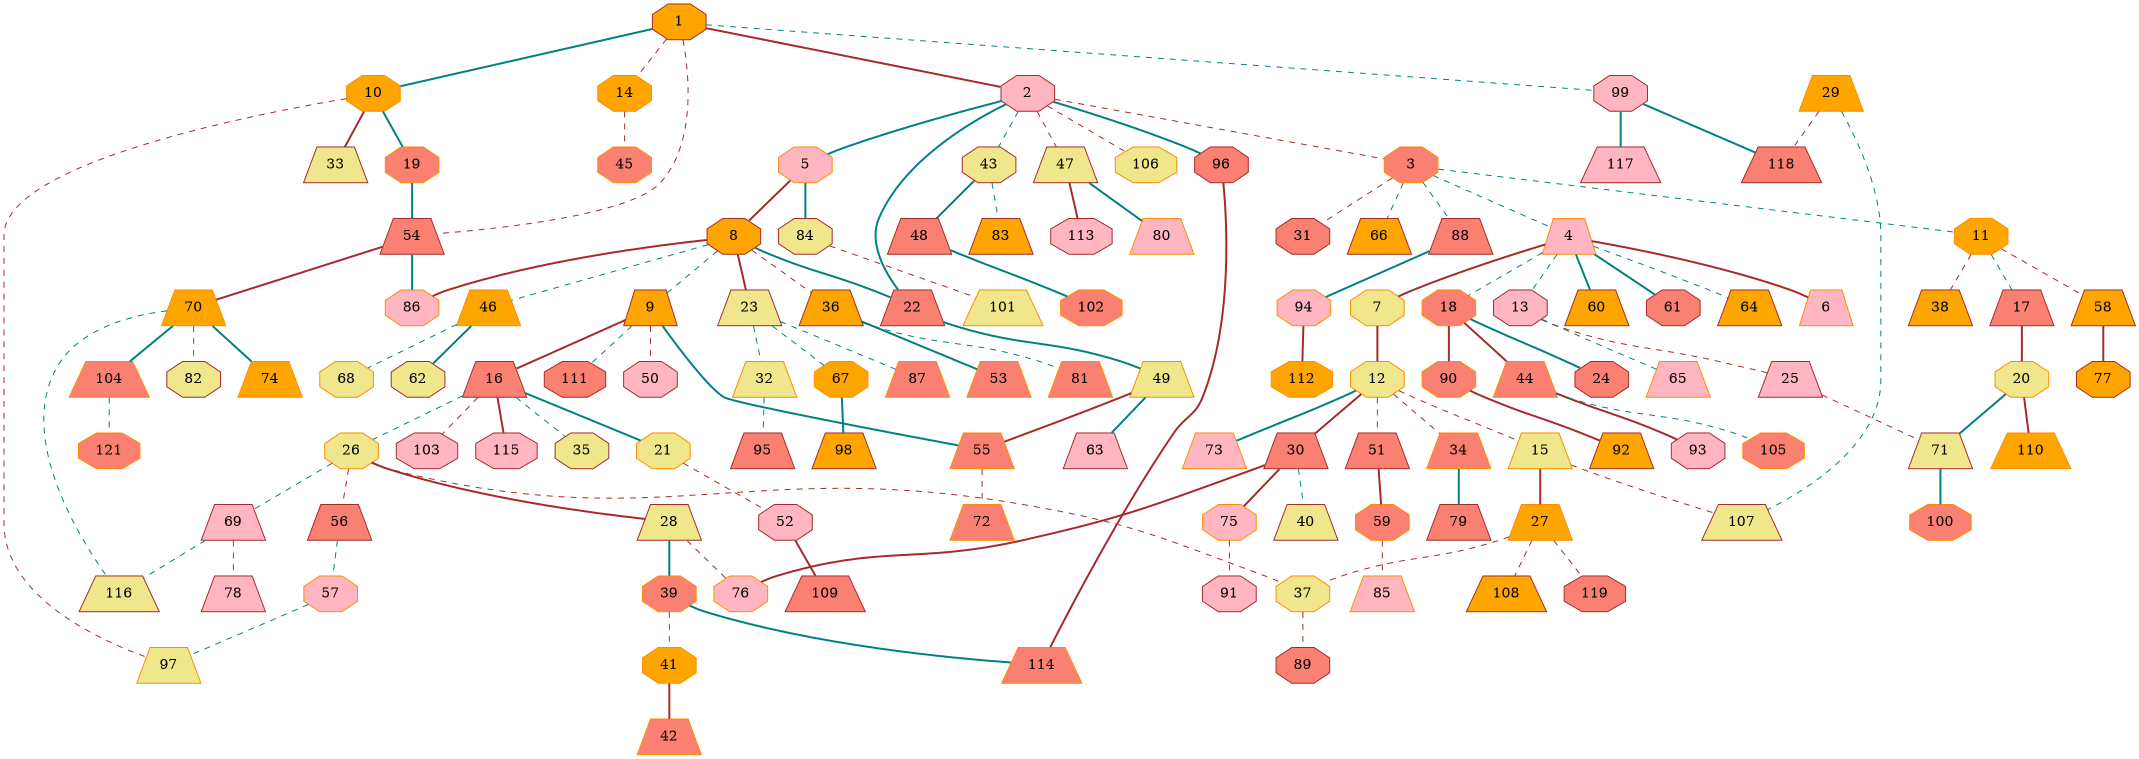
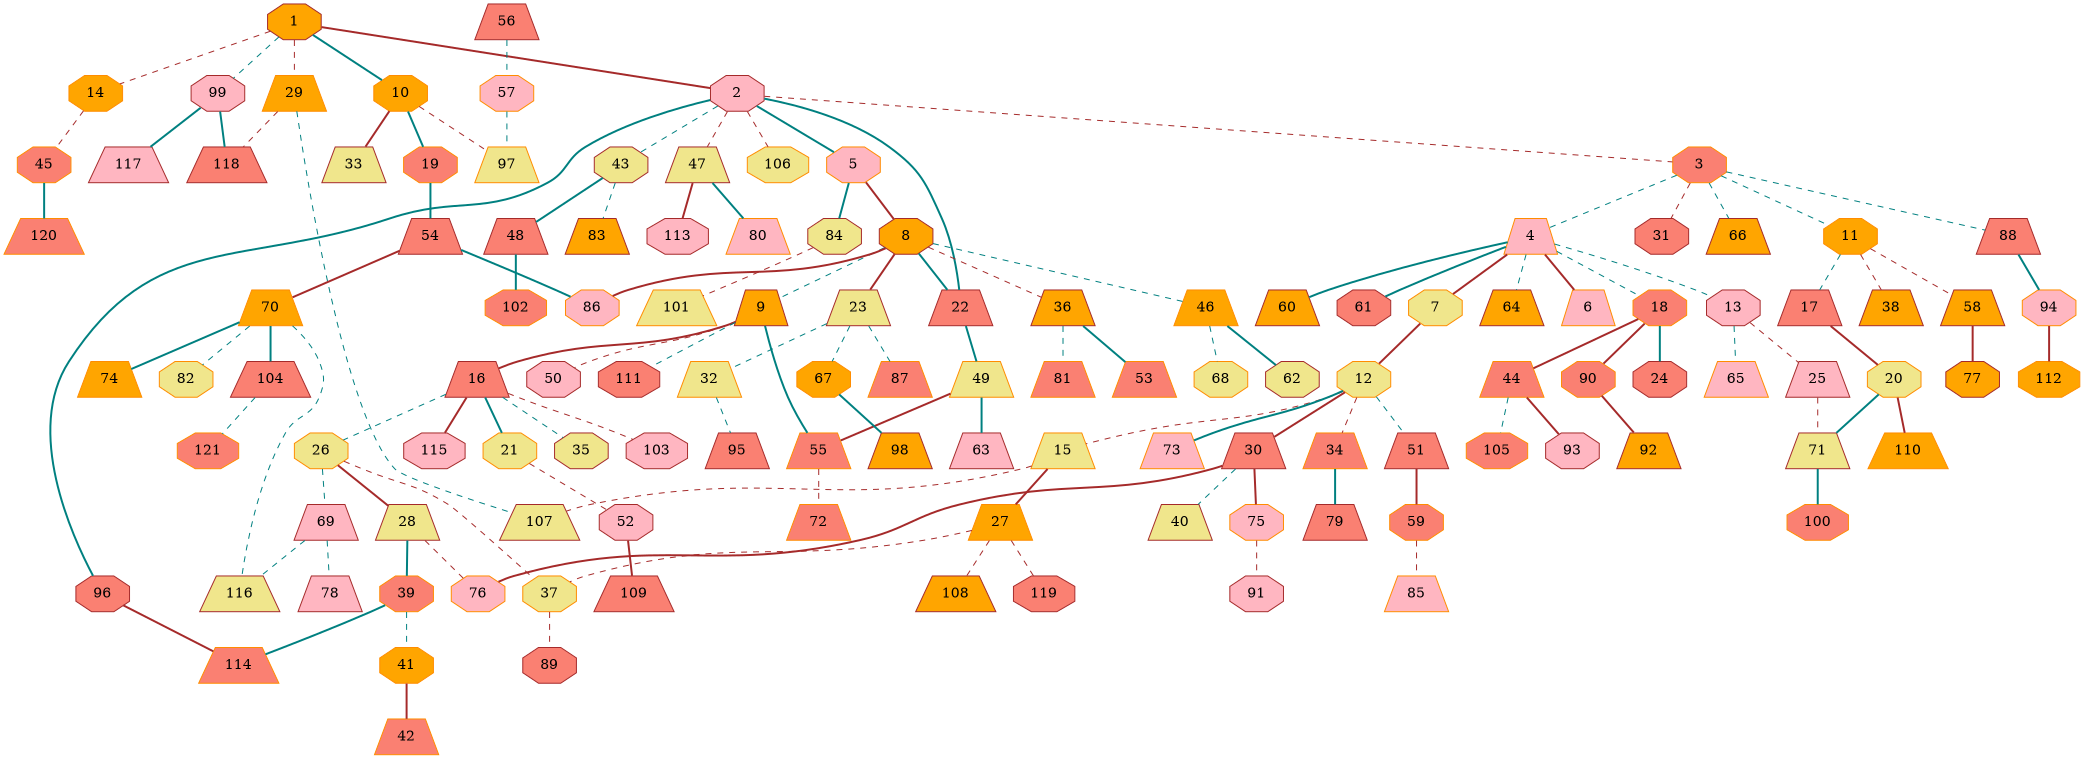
  graph {
    node [color=brown fillcolor=salmon shape=trapezium style=filled]
    edge [color=teal style=dashed]
    1 [fillcolor=orange shape=octagon]
    2 [fillcolor=lightpink shape=octagon]
    10 [color=darkorange fillcolor=orange shape=octagon]
    14 [color=darkorange fillcolor=orange shape=octagon]
    29 [color=darkorange fillcolor=orange]
    99 [fillcolor=lightpink shape=octagon]
    3 [color=darkorange shape=octagon]
    5 [color=darkorange fillcolor=lightpink shape=octagon]
    22
    43 [fillcolor=khaki shape=octagon]
    47 [fillcolor=khaki]
    96 [shape=octagon]
    106 [color=darkorange fillcolor=khaki shape=octagon]
    19 [color=darkorange shape=octagon]
    33 [fillcolor=khaki]
    97 [color=darkorange fillcolor=khaki]
    45 [color=darkorange shape=octagon]
    107 [fillcolor=khaki]
    118
    117 [fillcolor=lightpink]
    4 [color=darkorange fillcolor=lightpink]
    11 [color=darkorange fillcolor=orange shape=octagon]
    31 [shape=octagon]
    66 [fillcolor=orange]
    88
    8 [fillcolor=orange shape=octagon]
    84 [fillcolor=khaki shape=octagon]
    49 [color=darkorange fillcolor=khaki]
    48
    83 [fillcolor=orange]
    80 [color=darkorange fillcolor=lightpink]
    113 [fillcolor=lightpink shape=octagon]
    114 [color=darkorange]
    6 [color=darkorange fillcolor=lightpink]
    7 [color=darkorange fillcolor=khaki shape=octagon]
    13 [fillcolor=lightpink shape=octagon]
    18 [color=darkorange shape=octagon]
    60 [fillcolor=orange]
    61 [shape=octagon]
    64 [fillcolor=orange]
    17
    38 [fillcolor=orange]
    58 [fillcolor=orange]
    94 [color=darkorange fillcolor=lightpink shape=octagon]
    12 [color=darkorange fillcolor=khaki shape=octagon]
    25 [fillcolor=lightpink]
    65 [color=darkorange fillcolor=lightpink]
    24 [shape=octagon]
    44 [color=darkorange]
    90 [color=darkorange shape=octagon]
    9 [fillcolor=orange]
    23 [fillcolor=khaki]
    36 [fillcolor=orange]
    46 [color=darkorange fillcolor=orange]
    86 [color=darkorange fillcolor=lightpink shape=octagon]
    101 [color=darkorange fillcolor=khaki]
    15 [color=darkorange fillcolor=khaki]
    30
    34 [color=darkorange]
    51
    73 [color=darkorange fillcolor=lightpink]
    16
    50 [fillcolor=lightpink shape=octagon]
    55 [color=darkorange]
    111 [shape=octagon]
    32 [color=darkorange fillcolor=khaki]
    67 [color=darkorange fillcolor=orange shape=octagon]
    87 [color=darkorange]
    53 [color=darkorange]
    81 [color=darkorange]
    62 [fillcolor=khaki shape=octagon]
    68 [color=darkorange fillcolor=khaki shape=octagon]
    21 [color=darkorange fillcolor=khaki shape=octagon]
    26 [color=darkorange fillcolor=khaki shape=octagon]
    35 [fillcolor=khaki shape=octagon]
    103 [fillcolor=lightpink shape=octagon]
    115 [fillcolor=lightpink shape=octagon]
    72 [color=darkorange]
    54
    20 [color=darkorange fillcolor=khaki shape=octagon]
    77 [fillcolor=orange shape=octagon]
    27 [color=darkorange fillcolor=orange]
    76 [color=darkorange fillcolor=lightpink shape=octagon]
    40 [fillcolor=khaki]
    75 [color=darkorange fillcolor=lightpink shape=octagon]
    79
    59 [color=darkorange shape=octagon]
    71 [fillcolor=khaki]
+   120 [color=darkorange]
    37 [color=darkorange fillcolor=khaki shape=octagon]
    108 [fillcolor=orange]
    119 [shape=octagon]
    52 [fillcolor=lightpink shape=octagon]
    28 [fillcolor=khaki]
    56
    69 [fillcolor=lightpink]
    110 [color=darkorange fillcolor=orange]
    93 [fillcolor=lightpink shape=octagon]
    105 [color=darkorange shape=octagon]
    92 [fillcolor=orange]
    70 [color=darkorange fillcolor=orange]
    100 [color=darkorange shape=octagon]
    109
    63 [fillcolor=lightpink]
    95
    98 [fillcolor=orange]
    39 [color=darkorange shape=octagon]
    89 [shape=octagon]
    57 [color=darkorange fillcolor=lightpink shape=octagon]
    78 [fillcolor=lightpink]
    116 [fillcolor=khaki]
    41 [color=darkorange fillcolor=orange shape=octagon]
    91 [fillcolor=lightpink shape=octagon]
    42 [color=darkorange]
    102 [color=darkorange shape=octagon]
    85 [color=darkorange fillcolor=lightpink]
    74 [color=darkorange fillcolor=orange]
-   82 [fillcolor=khaki shape=octagon]
-   104 [color=darkorange]
+   82 [color=darkorange fillcolor=khaki shape=octagon]
+   104
    121 [color=darkorange shape=octagon]
    112 [color=darkorange fillcolor=orange shape=octagon]
    1 -- 2 [color=brown style=bold]
    1 -- 10 [style=bold]
    1 -- 14 [color=brown]
-   1 -- 54 [color=brown]
+   1 -- 29 [color=brown]
    1 -- 99
    2 -- 3 [color=brown]
    2 -- 5 [style=bold]
    2 -- 22 [style=bold]
    2 -- 43
    2 -- 47 [color=brown]
    2 -- 96 [style=bold]
    2 -- 106 [color=brown]
    10 -- 19 [style=bold]
    10 -- 33 [color=brown style=bold]
    10 -- 97 [color=brown]
    14 -- 45 [color=brown]
    29 -- 107
    29 -- 118 [color=brown]
    99 -- 118 [style=bold]
    99 -- 117 [style=bold]
    3 -- 4
    3 -- 11
    3 -- 31 [color=brown]
    3 -- 66
    3 -- 88
    5 -- 8 [color=brown style=bold]
    5 -- 84 [style=bold]
    22 -- 49 [style=bold]
    43 -- 48 [style=bold]
    43 -- 83
    47 -- 80 [style=bold]
    47 -- 113 [color=brown style=bold]
    96 -- 114 [color=brown style=bold]
    19 -- 54 [style=bold]
+   45 -- 120 [style=bold]
    4 -- 6 [color=brown style=bold]
    4 -- 7 [color=brown style=bold]
    4 -- 13
    4 -- 18
    4 -- 60 [style=bold]
    4 -- 61 [style=bold]
    4 -- 64
    11 -- 17
    11 -- 38 [color=brown]
    11 -- 58 [color=brown]
    88 -- 94 [style=bold]
    8 -- 22 [style=bold]
    8 -- 9
    8 -- 23 [color=brown style=bold]
    8 -- 36 [color=brown]
    8 -- 46
    8 -- 86 [color=brown style=bold]
    84 -- 101 [color=brown]
    49 -- 55 [color=brown style=bold]
    49 -- 63 [style=bold]
    48 -- 102 [style=bold]
    7 -- 12 [color=brown style=bold]
    13 -- 25 [color=brown]
    13 -- 65
    18 -- 24 [style=bold]
    18 -- 44 [color=brown style=bold]
    18 -- 90 [color=brown style=bold]
    17 -- 20 [color=brown style=bold]
    58 -- 77 [color=brown style=bold]
    94 -- 112 [color=brown style=bold]
    12 -- 15 [color=brown]
    12 -- 30 [color=brown style=bold]
    12 -- 34 [color=brown]
    12 -- 51
    12 -- 73 [style=bold]
    25 -- 71 [color=brown]
    44 -- 93 [color=brown style=bold]
    44 -- 105
    90 -- 92 [color=brown style=bold]
    9 -- 16 [color=brown style=bold]
    9 -- 50 [color=brown]
    9 -- 55 [style=bold]
    9 -- 111
    23 -- 32
    23 -- 67
    23 -- 87
    36 -- 53 [style=bold]
    36 -- 81
    46 -- 62 [style=bold]
    46 -- 68
    15 -- 107 [color=brown]
    15 -- 27 [color=brown style=bold]
    30 -- 76 [color=brown style=bold]
    30 -- 40
    30 -- 75 [color=brown style=bold]
    34 -- 79 [style=bold]
    51 -- 59 [color=brown style=bold]
    16 -- 21 [style=bold]
    16 -- 26
    16 -- 35
    16 -- 103 [color=brown]
    16 -- 115 [color=brown style=bold]
    55 -- 72 [color=brown]
    32 -- 95
    67 -- 98 [style=bold]
    21 -- 52 [color=brown]
    26 -- 37 [color=brown]
    26 -- 28 [color=brown style=bold]
-   26 -- 56 [color=brown]
    26 -- 69
    54 -- 86 [style=bold]
    54 -- 70 [color=brown style=bold]
    20 -- 71 [style=bold]
    20 -- 110 [color=brown style=bold]
    27 -- 37 [color=brown]
    27 -- 108 [color=brown]
    27 -- 119 [color=brown]
    75 -- 91 [color=brown]
    59 -- 85 [color=brown]
    71 -- 100 [style=bold]
    37 -- 89 [color=brown]
    52 -- 109 [color=brown style=bold]
    28 -- 76 [color=brown]
    28 -- 39 [style=bold]
    56 -- 57
    69 -- 78
    69 -- 116
    70 -- 116
    70 -- 74 [style=bold]
    70 -- 82
    70 -- 104 [style=bold]
    39 -- 114 [style=bold]
    39 -- 41
    57 -- 97
    41 -- 42 [color=brown style=bold]
    104 -- 121
  }
